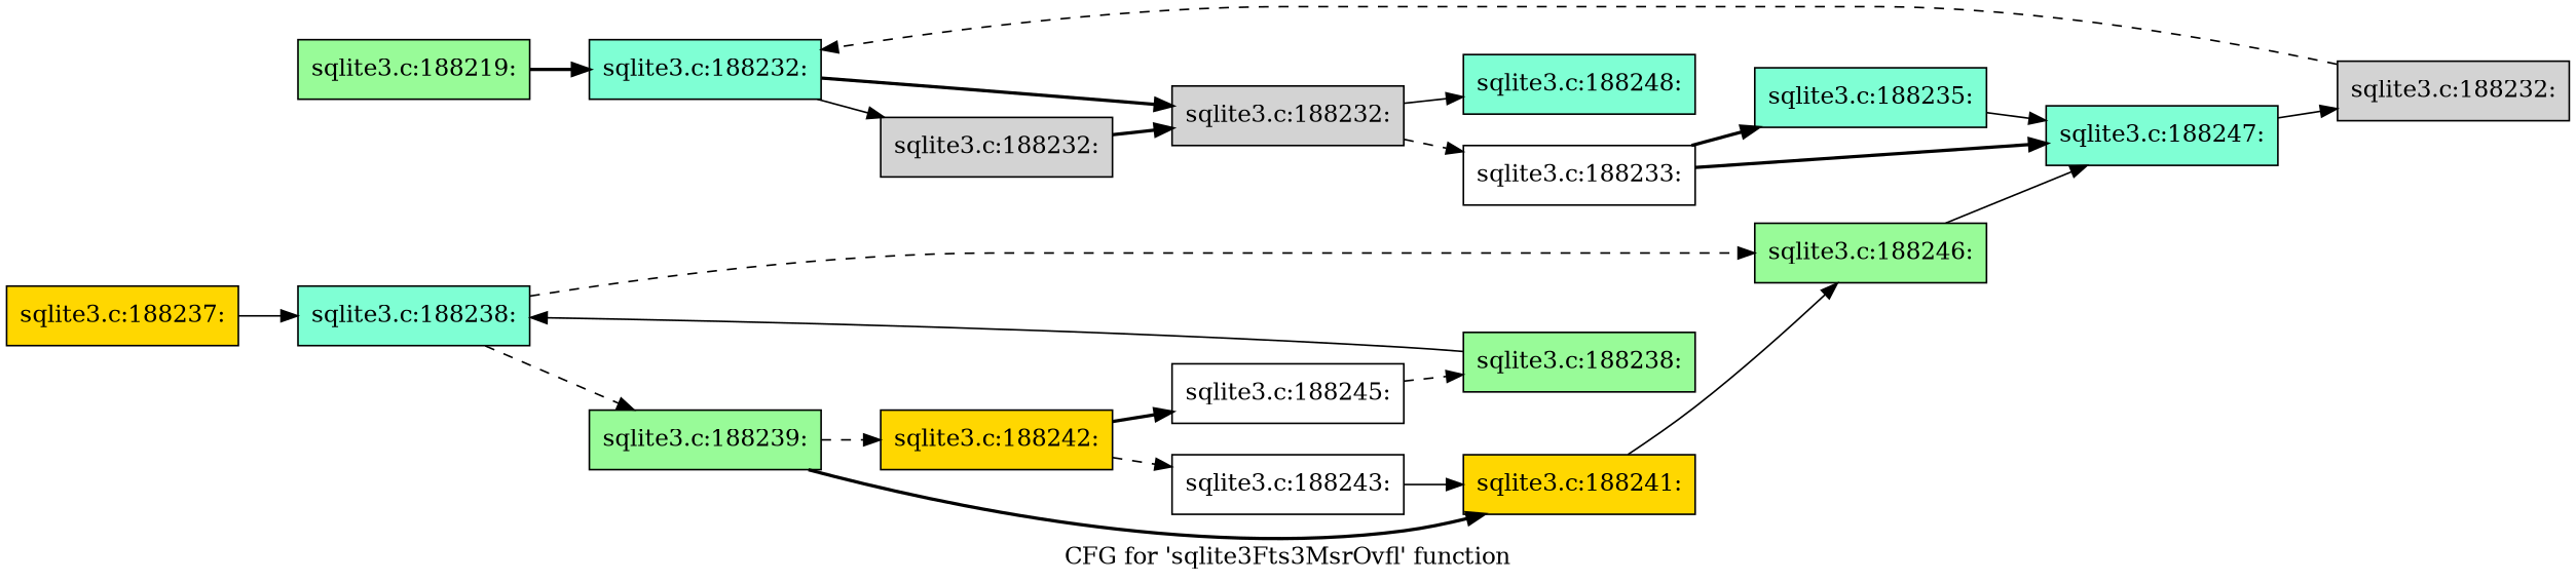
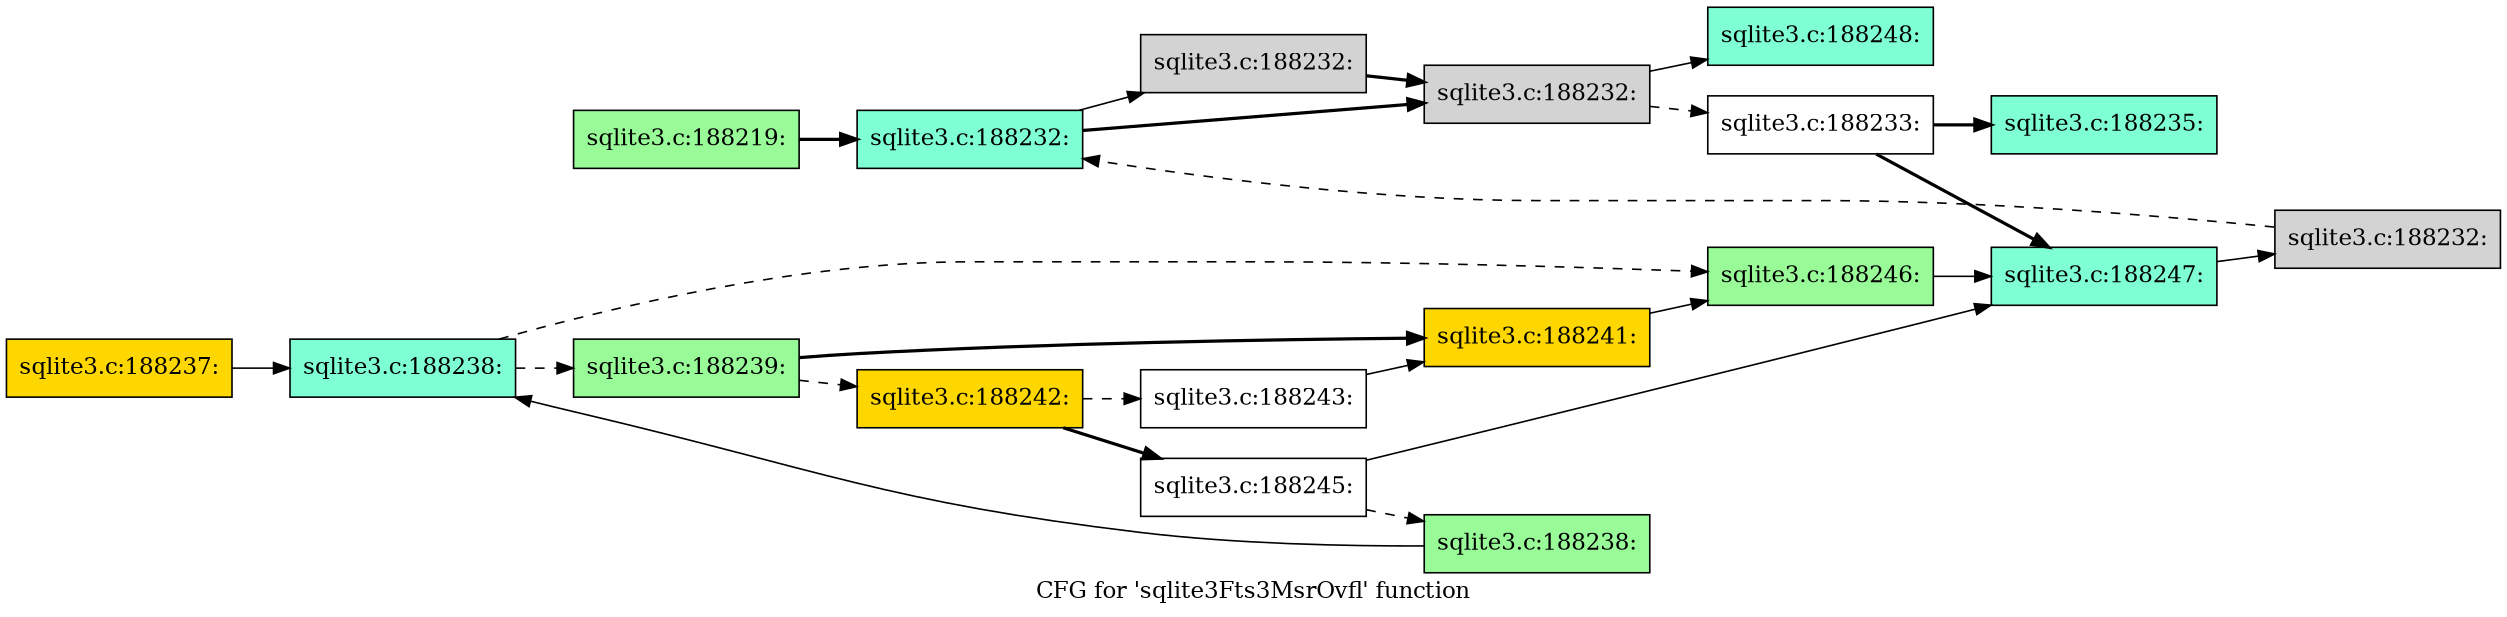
  digraph {
    label="CFG for 'sqlite3Fts3MsrOvfl' function"
    rankdir=LR
    node [fillcolor=aquamarine shape=record style=filled]
    edge [style=solid]
    n1 [fillcolor=palegreen label="{sqlite3.c:188219:}"]
    n2 [label="{sqlite3.c:188232:}"]
    n3 [fillcolor=lightgrey label="{sqlite3.c:188232:}"]
    n4 [fillcolor=lightgrey label="{sqlite3.c:188232:}"]
    n5 [fillcolor=white label="{sqlite3.c:188233:}"]
    n6 [label="{sqlite3.c:188248:}"]
    n7 [label="{sqlite3.c:188247:}"]
    n8 [label="{sqlite3.c:188235:}"]
    n9 [fillcolor=lightgrey label="{sqlite3.c:188232:}"]
    n10 [fillcolor=gold label="{sqlite3.c:188237:}"]
    n11 [label="{sqlite3.c:188238:}"]
    n12 [fillcolor=palegreen label="{sqlite3.c:188239:}"]
    n13 [fillcolor=palegreen label="{sqlite3.c:188246:}"]
    n14 [fillcolor=gold label="{sqlite3.c:188241:}"]
    n15 [fillcolor=gold label="{sqlite3.c:188242:}"]
    n16 [fillcolor=white label="{sqlite3.c:188243:}"]
    n17 [fillcolor=white label="{sqlite3.c:188245:}"]
    n18 [fillcolor=palegreen label="{sqlite3.c:188238:}"]
    n1 -> n2 [style=bold]
    n2 -> n3
    n2 -> n4 [style=bold]
    n3 -> n4 [style=bold]
    n4 -> n5 [style=dashed]
    n4 -> n6
    n5 -> n7 [style=bold]
    n5 -> n8 [style=bold]
    n7 -> n9
-   n8 -> n7
+   n17 -> n7
    n9 -> n2 [style=dashed]
    n10 -> n11
    n11 -> n12 [style=dashed]
    n11 -> n13 [style=dashed]
    n12 -> n14 [style=bold]
    n12 -> n15 [style=dashed]
    n13 -> n7
    n14 -> n13
    n15 -> n16 [style=dashed]
    n15 -> n17 [style=bold]
    n16 -> n14
    n17 -> n18 [style=dashed]
    n18 -> n11
  }
